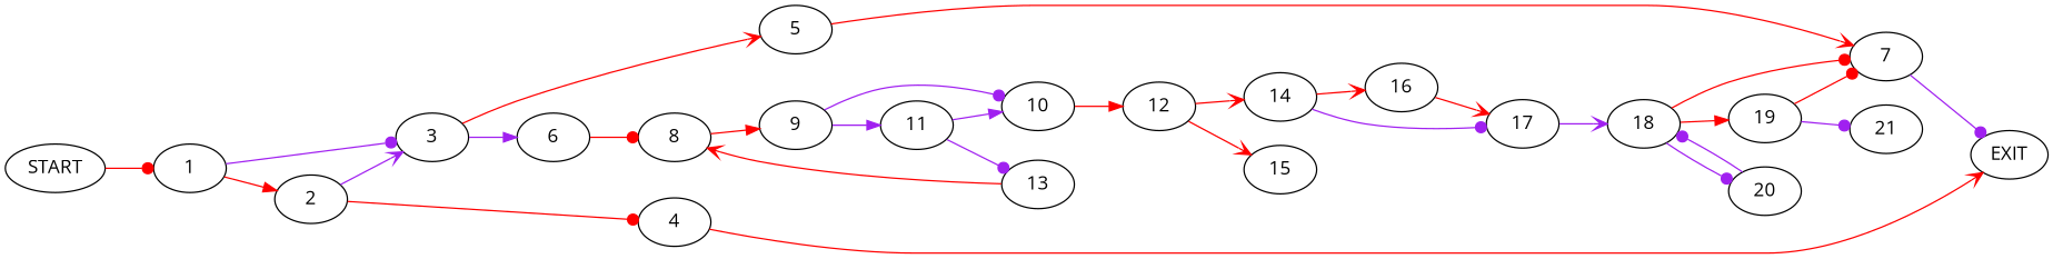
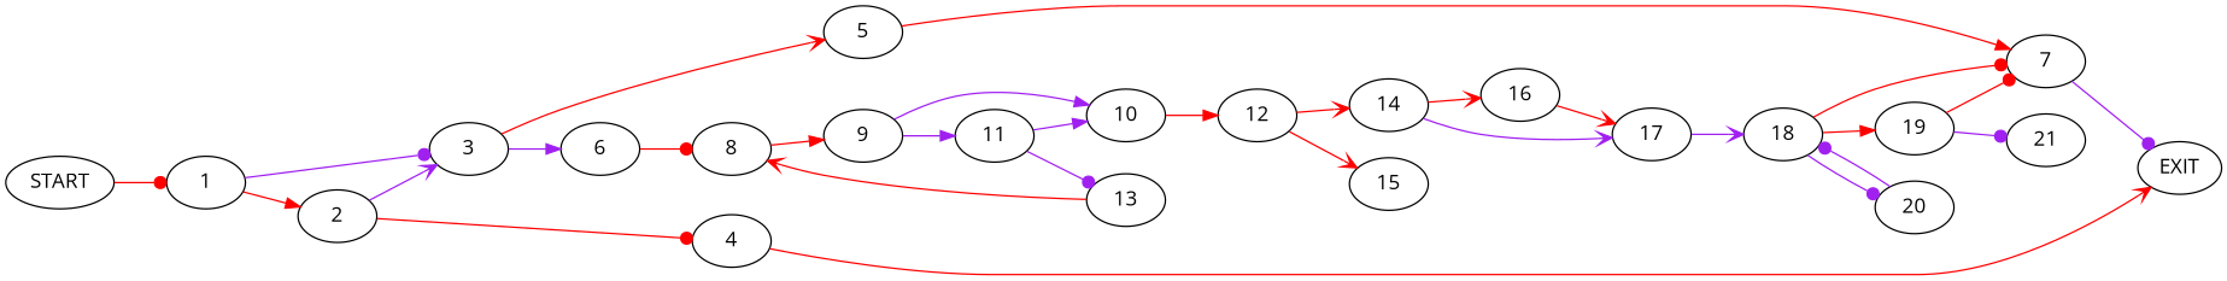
  digraph {
    fontname="Open Sans"
    rankdir=LR
    node [fontname="Open Sans"]
    edge [arrowhead=dot color=red fontname="Open Sans"]
    n1 [label=START]
    1
    2
    3
    n5 [label=EXIT]
    4
    5
    6
    7
    8
    9
    10
    11
    12
    13
    14
    15
    16
    17
    18
    19
    20
    21
    n1 -> 1
    1 -> 2 [arrowhead=normal]
    1 -> 3 [color=purple]
    2 -> 3 [arrowhead=vee color=purple]
    2 -> 4
    3 -> 5 [arrowhead=vee]
    3 -> 6 [arrowhead=normal color=purple]
    4 -> n5 [arrowhead=vee]
-   5 -> 7 [arrowhead=vee]
+   5 -> 7 [arrowhead=normal]
    6 -> 8
    7 -> n5 [color=purple]
    8 -> 9 [arrowhead=normal]
-   9 -> 10 [color=purple]
+   9 -> 10 [arrowhead=normal color=purple]
    9 -> 11 [arrowhead=normal color=purple]
    10 -> 12 [arrowhead=normal]
    11 -> 10 [arrowhead=normal color=purple]
    11 -> 13 [color=purple]
    12 -> 14 [arrowhead=vee]
    12 -> 15 [arrowhead=vee]
    13 -> 8 [arrowhead=vee]
    14 -> 16 [arrowhead=vee]
-   14 -> 17 [color=purple]
+   14 -> 17 [arrowhead=vee color=purple]
    16 -> 17 [arrowhead=vee]
    17 -> 18 [arrowhead=vee color=purple]
    18 -> 7
    18 -> 19 [arrowhead=normal]
    18 -> 20 [color=purple]
    19 -> 7
    19 -> 21 [color=purple]
    20 -> 18 [color=purple]
  }
